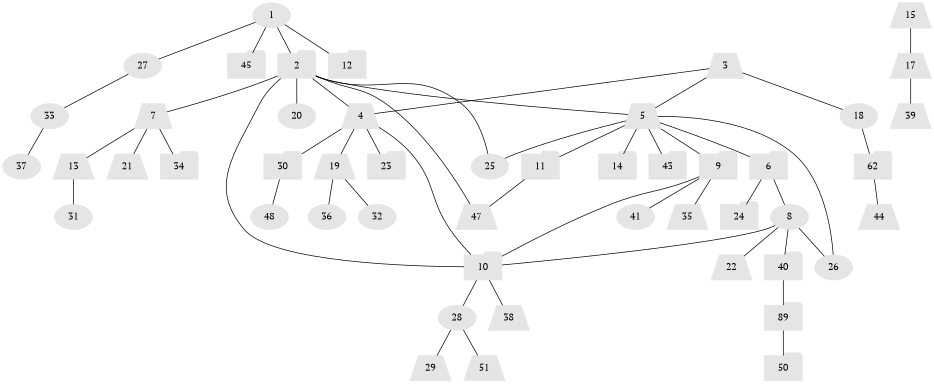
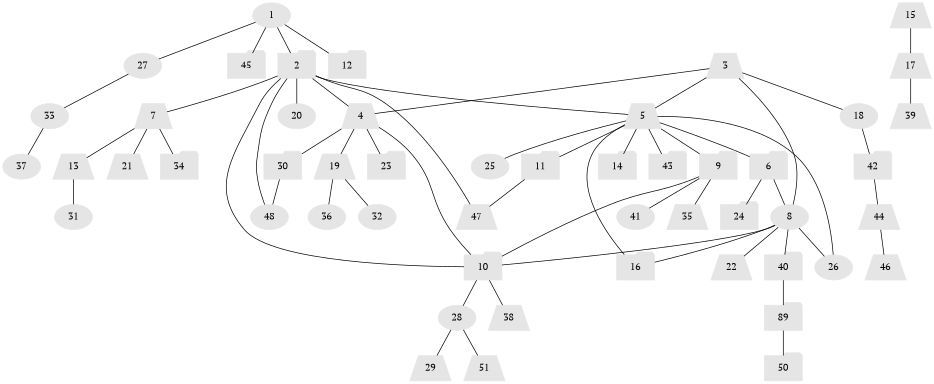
  graph {
    fontname="PT Serif"
    node [color=gray90 fontname="PT Serif" shape=folder style=filled]
    edge [fontname="PT Serif"]
    1 [shape=ellipse]
    2
    12
    27 [shape=ellipse]
    45
    4 [shape=trapezium]
    5 [shape=trapezium]
    7 [shape=trapezium]
    10
    20 [shape=ellipse]
    25 [shape=ellipse]
    47 [shape=trapezium]
    33 [shape=ellipse]
    19 [shape=trapezium]
    23
    30
    6
    9
    11
    14
+   16
    26 [shape=ellipse]
    43
    13 [shape=trapezium]
    21 [shape=trapezium]
    34
    28 [shape=ellipse]
    38 [shape=trapezium]
    3 [shape=trapezium]
    8 [shape=ellipse]
    18 [shape=ellipse]
    22 [shape=trapezium]
    40
-   42 [label=62]
+   42
    32 [shape=ellipse]
    36 [shape=ellipse]
    48 [shape=ellipse]
    24
    35 [shape=trapezium]
    41 [shape=ellipse]
    15 [shape=trapezium]
    17 [shape=trapezium]
    31 [shape=ellipse]
    n44 [label=89]
    29 [shape=trapezium]
    51 [shape=trapezium]
    39 [shape=trapezium]
    44 [shape=trapezium]
    37 [shape=ellipse]
    50
+   46 [shape=trapezium]
    1 -- 2
    1 -- 12
    1 -- 27
    1 -- 45
    2 -- 4
    2 -- 5
    2 -- 7
    2 -- 10
    2 -- 20
-   2 -- 25
+   2 -- 48
    2 -- 47
    27 -- 33
    4 -- 10
    4 -- 19
    4 -- 23
    4 -- 30
    5 -- 25
    5 -- 6
    5 -- 9
    5 -- 11
    5 -- 14
+   5 -- 16
    5 -- 26
    5 -- 43
    7 -- 13
    7 -- 21
    7 -- 34
    10 -- 28
    10 -- 38
    33 -- 37
    19 -- 32
    19 -- 36
    30 -- 48
    6 -- 8
    6 -- 24
    9 -- 10
    9 -- 35
    9 -- 41
    11 -- 47
    13 -- 31
    28 -- 29
    28 -- 51
    3 -- 4
    3 -- 5
+   3 -- 8
    3 -- 18
    8 -- 10
+   8 -- 16
    8 -- 26
    8 -- 22
    8 -- 40
    18 -- 42
    40 -- n44
    42 -- 44
    15 -- 17
    17 -- 39
    n44 -- 50
+   44 -- 46
  }
